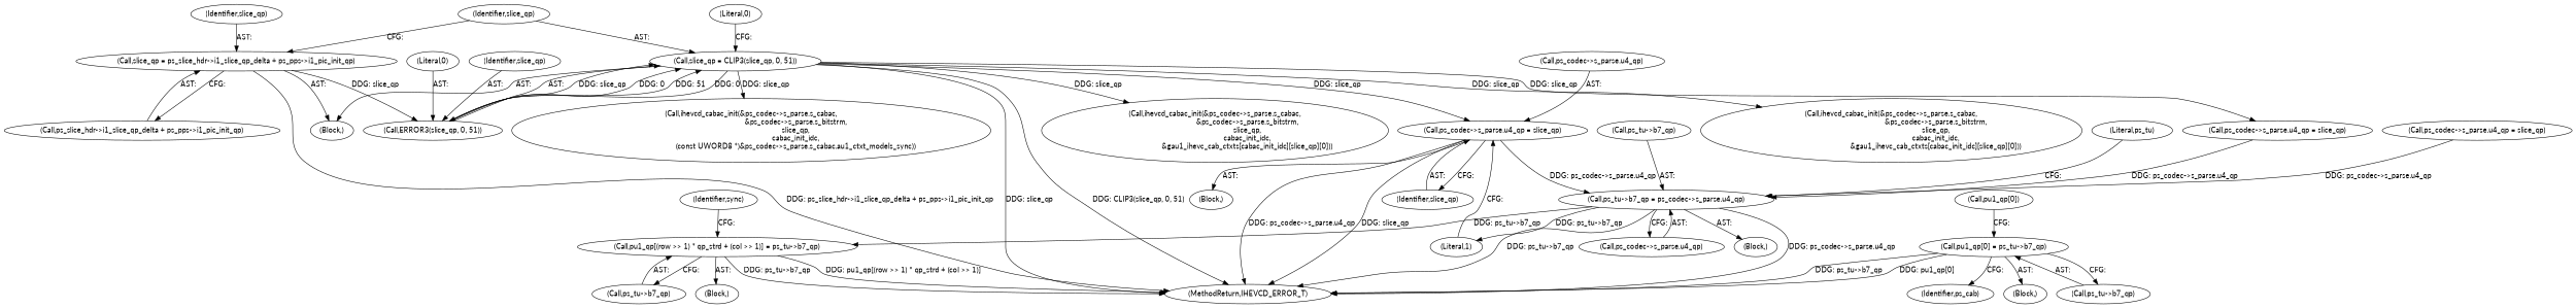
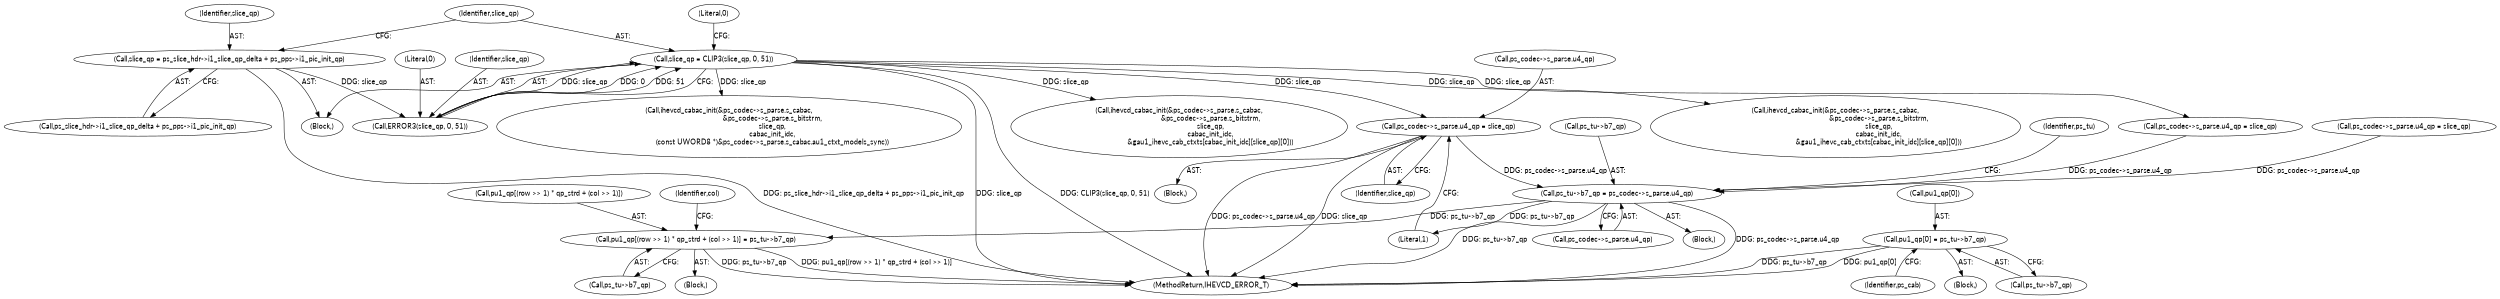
  digraph {
    fontname=Lato
    node [fontname=Lato]
    edge [fontname=Lato]
    n1 [label="(Call,ps_codec->s_parse.u4_qp = slice_qp)"]
    n2 [label="(Call,ps_tu->b7_qp = ps_codec->s_parse.u4_qp)"]
    n3 [label="(Block,)"]
    n4 [label="(MethodReturn,IHEVCD_ERROR_T)"]
    n5 [label="(Identifier,slice_qp)"]
    n6 [label="(Call,pu1_qp[(row >> 1) * qp_strd + (col >> 1)] = ps_tu->b7_qp)"]
    n7 [label="(Call,ps_codec->s_parse.u4_qp)"]
    n8 [label="(Block,)"]
    n9 [label="(Literal,1)"]
    n10 [label="(Call,slice_qp = CLIP3(slice_qp, 0, 51))"]
    n11 [label="(Call,ERROR3(slice_qp, 0, 51))"]
    n12 [label="(Call,ps_codec->s_parse.u4_qp = slice_qp)"]
    n13 [label="(Call,ihevcd_cabac_init(&ps_codec->s_parse.s_cabac,\n                                &ps_codec->s_parse.s_bitstrm,\n                                slice_qp,\n                                cabac_init_idc,\n                                &gau1_ihevc_cab_ctxts[cabac_init_idc][slice_qp][0]))"]
    n14 [label="(Block,)"]
    n15 [label="(Call,ihevcd_cabac_init(&ps_codec->s_parse.s_cabac,\n                                            &ps_codec->s_parse.s_bitstrm,\n                                            slice_qp,\n                                            cabac_init_idc,\n                                            &gau1_ihevc_cab_ctxts[cabac_init_idc][slice_qp][0]))"]
    n16 [label="(Call,ihevcd_cabac_init(&ps_codec->s_parse.s_cabac,\n                                            &ps_codec->s_parse.s_bitstrm,\n                                            slice_qp,\n                                            cabac_init_idc,\n                                            (const UWORD8 *)&ps_codec->s_parse.s_cabac.au1_ctxt_models_sync))"]
    n17 [label="(Call,slice_qp = ps_slice_hdr->i1_slice_qp_delta + ps_pps->i1_pic_init_qp)"]
    n18 [label="(Call,ps_slice_hdr->i1_slice_qp_delta + ps_pps->i1_pic_init_qp)"]
    n19 [label="(Call,pu1_qp[0] = ps_tu->b7_qp)"]
    n20 [label="(Block,)"]
    n21 [label="(Call,ps_tu->b7_qp)"]
    n22 [label="(Call,ps_tu->b7_qp)"]
    n23 [label="(Block,)"]
    n24 [label="(Call,pu1_qp[0])"]
    n25 [label="(Literal,0)"]
    n26 [label="(Identifier,slice_qp)"]
    n27 [label="(Identifier,ps_cab)"]
    n28 [label="(Identifier,slice_qp)"]
    n29 [label="(Identifier,slice_qp)"]
    n30 [label="(Call,ps_codec->s_parse.u4_qp = slice_qp)"]
    n31 [label="(Literal,0)"]
    n32 [label="(Call,ps_tu->b7_qp)"]
-   n33 [label="(Identifier,sync)"]
-   n34 [label="(Literal,ps_tu)"]
+   n33 [label="(Identifier,col)"]
+   n34 [label="(Identifier,ps_tu)"]
    n35 [label="(Call,ps_codec->s_parse.u4_qp)"]
+   n36 [label="(Call,pu1_qp[(row >> 1) * qp_strd + (col >> 1)])"]
    n1 -> n2 [label="DDG: ps_codec->s_parse.u4_qp"]
    n1 -> n3 [label="AST: "]
    n1 -> n4 [label="DDG: ps_codec->s_parse.u4_qp"]
    n1 -> n4 [label="DDG: slice_qp"]
    n1 -> n5 [label="CFG: "]
    n2 -> n4 [label="DDG: ps_tu->b7_qp"]
    n2 -> n4 [label="DDG: ps_codec->s_parse.u4_qp"]
    n2 -> n6 [label="DDG: ps_tu->b7_qp"]
    n2 -> n7 [label="CFG: "]
    n2 -> n8 [label="AST: "]
    n2 -> n9 [label="DDG: ps_tu->b7_qp"]
    n5 -> n1 [label="AST: "]
    n6 -> n4 [label="DDG: pu1_qp[(row >> 1) * qp_strd + (col >> 1)]"]
    n6 -> n4 [label="DDG: ps_tu->b7_qp"]
    n6 -> n22 [label="CFG: "]
    n6 -> n23 [label="AST: "]
    n7 -> n2 [label="AST: "]
    n9 -> n1 [label="CFG: "]
    n10 -> n1 [label="DDG: slice_qp"]
    n10 -> n4 [label="DDG: slice_qp"]
    n10 -> n4 [label="DDG: CLIP3(slice_qp, 0, 51)"]
-   n10 -> n11 [label="DDG: 0"]
+   n10 -> n11 [label="CFG: "]
    n10 -> n12 [label="DDG: slice_qp"]
    n10 -> n13 [label="DDG: slice_qp"]
    n10 -> n14 [label="AST: "]
    n10 -> n15 [label="DDG: slice_qp"]
    n10 -> n16 [label="DDG: slice_qp"]
    n11 -> n10 [label="AST: "]
    n11 -> n10 [label="DDG: slice_qp"]
    n11 -> n10 [label="DDG: 0"]
    n11 -> n10 [label="DDG: 51"]
    n12 -> n2 [label="DDG: ps_codec->s_parse.u4_qp"]
    n17 -> n4 [label="DDG: ps_slice_hdr->i1_slice_qp_delta + ps_pps->i1_pic_init_qp"]
    n17 -> n11 [label="DDG: slice_qp"]
    n17 -> n14 [label="AST: "]
    n17 -> n18 [label="CFG: "]
    n18 -> n17 [label="AST: "]
    n19 -> n4 [label="DDG: ps_tu->b7_qp"]
    n19 -> n4 [label="DDG: pu1_qp[0]"]
    n19 -> n20 [label="AST: "]
    n19 -> n21 [label="CFG: "]
    n21 -> n19 [label="AST: "]
    n22 -> n6 [label="AST: "]
-   n24 -> n19 [label="CFG: "]
+   n24 -> n19 [label="AST: "]
    n25 -> n11 [label="AST: "]
    n26 -> n10 [label="AST: "]
    n26 -> n17 [label="CFG: "]
-   n19 -> n27 [label="CFG: "]
+   n27 -> n19 [label="CFG: "]
    n28 -> n17 [label="AST: "]
    n29 -> n11 [label="AST: "]
    n30 -> n2 [label="DDG: ps_codec->s_parse.u4_qp"]
    n31 -> n10 [label="CFG: "]
    n32 -> n2 [label="AST: "]
    n33 -> n6 [label="CFG: "]
    n34 -> n2 [label="CFG: "]
    n35 -> n1 [label="AST: "]
+   n36 -> n6 [label="AST: "]
  }
